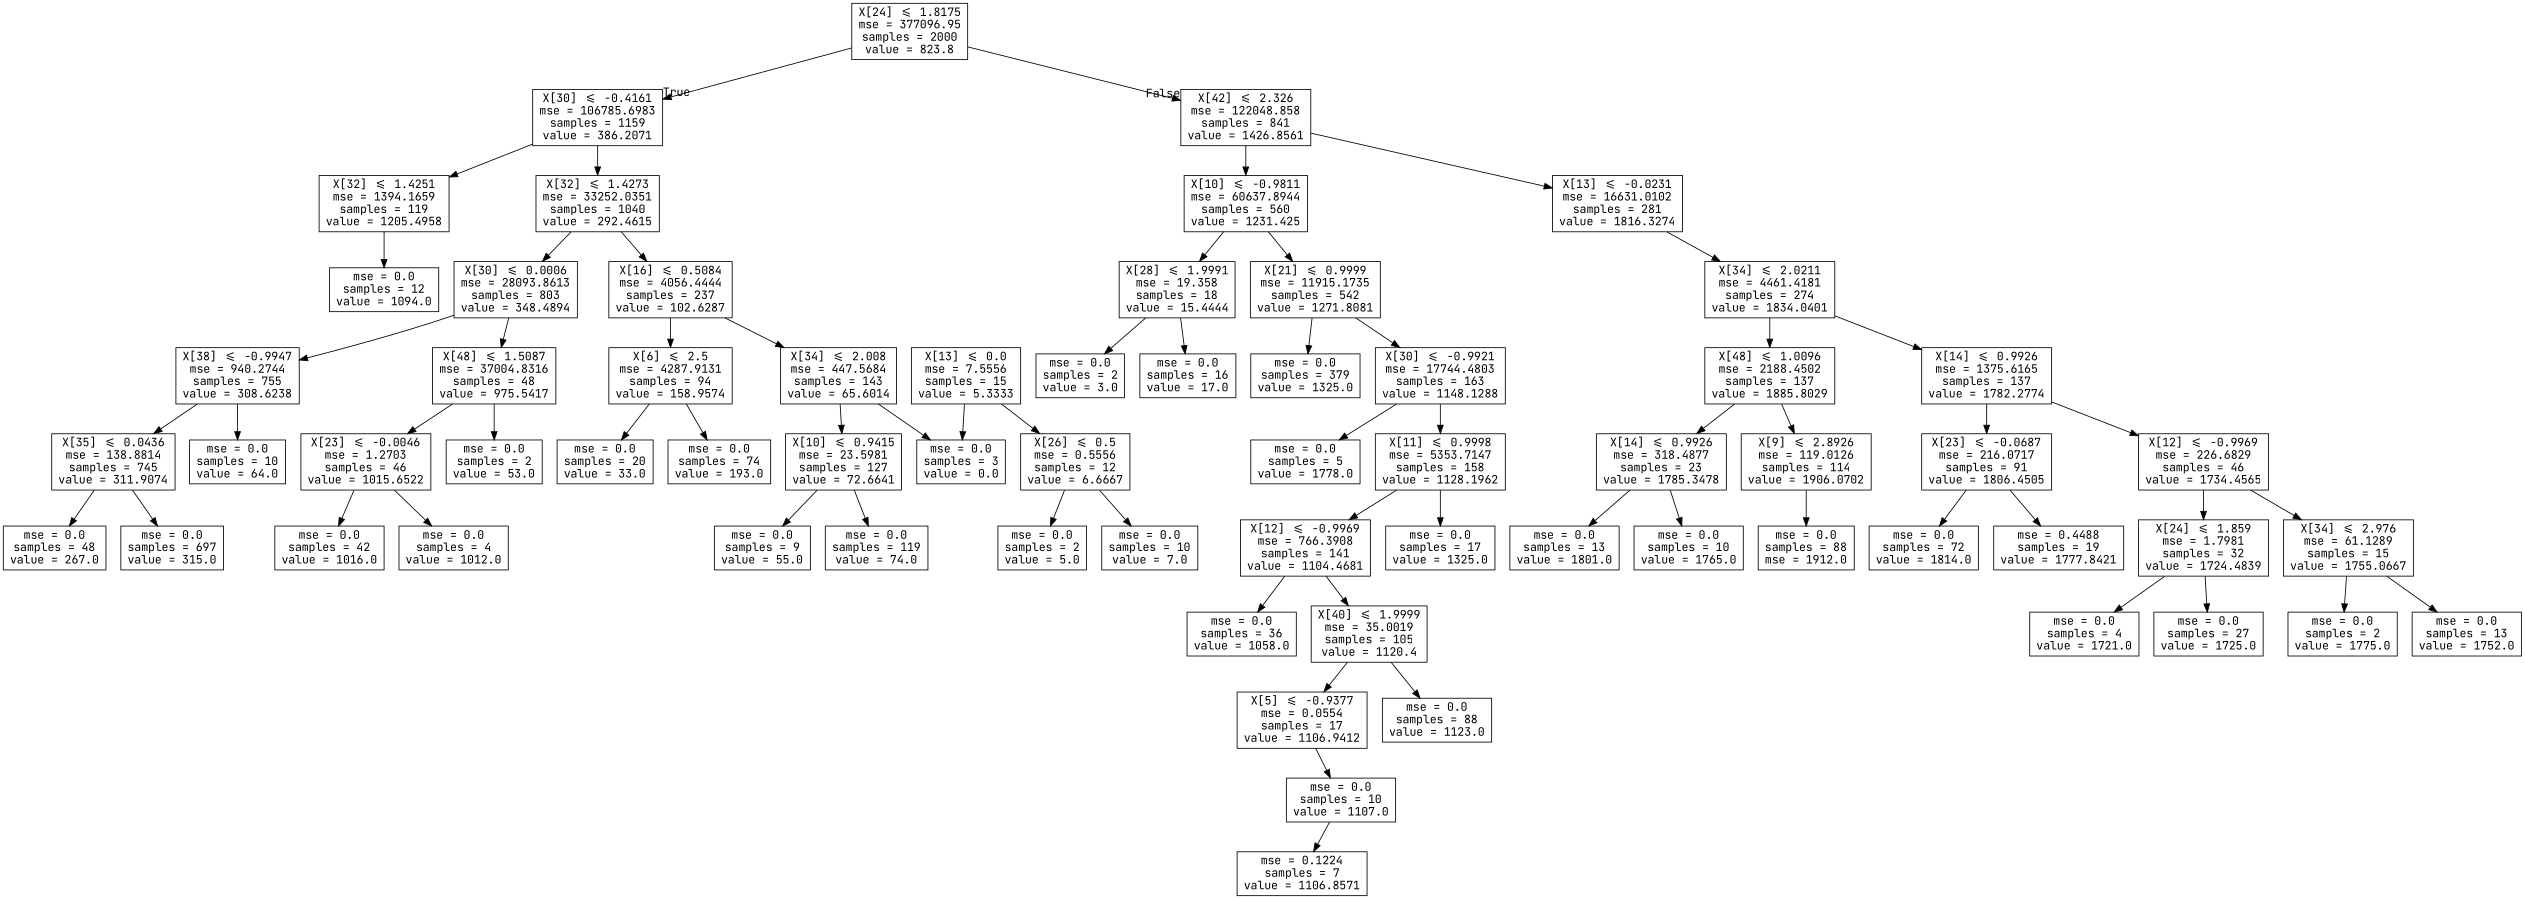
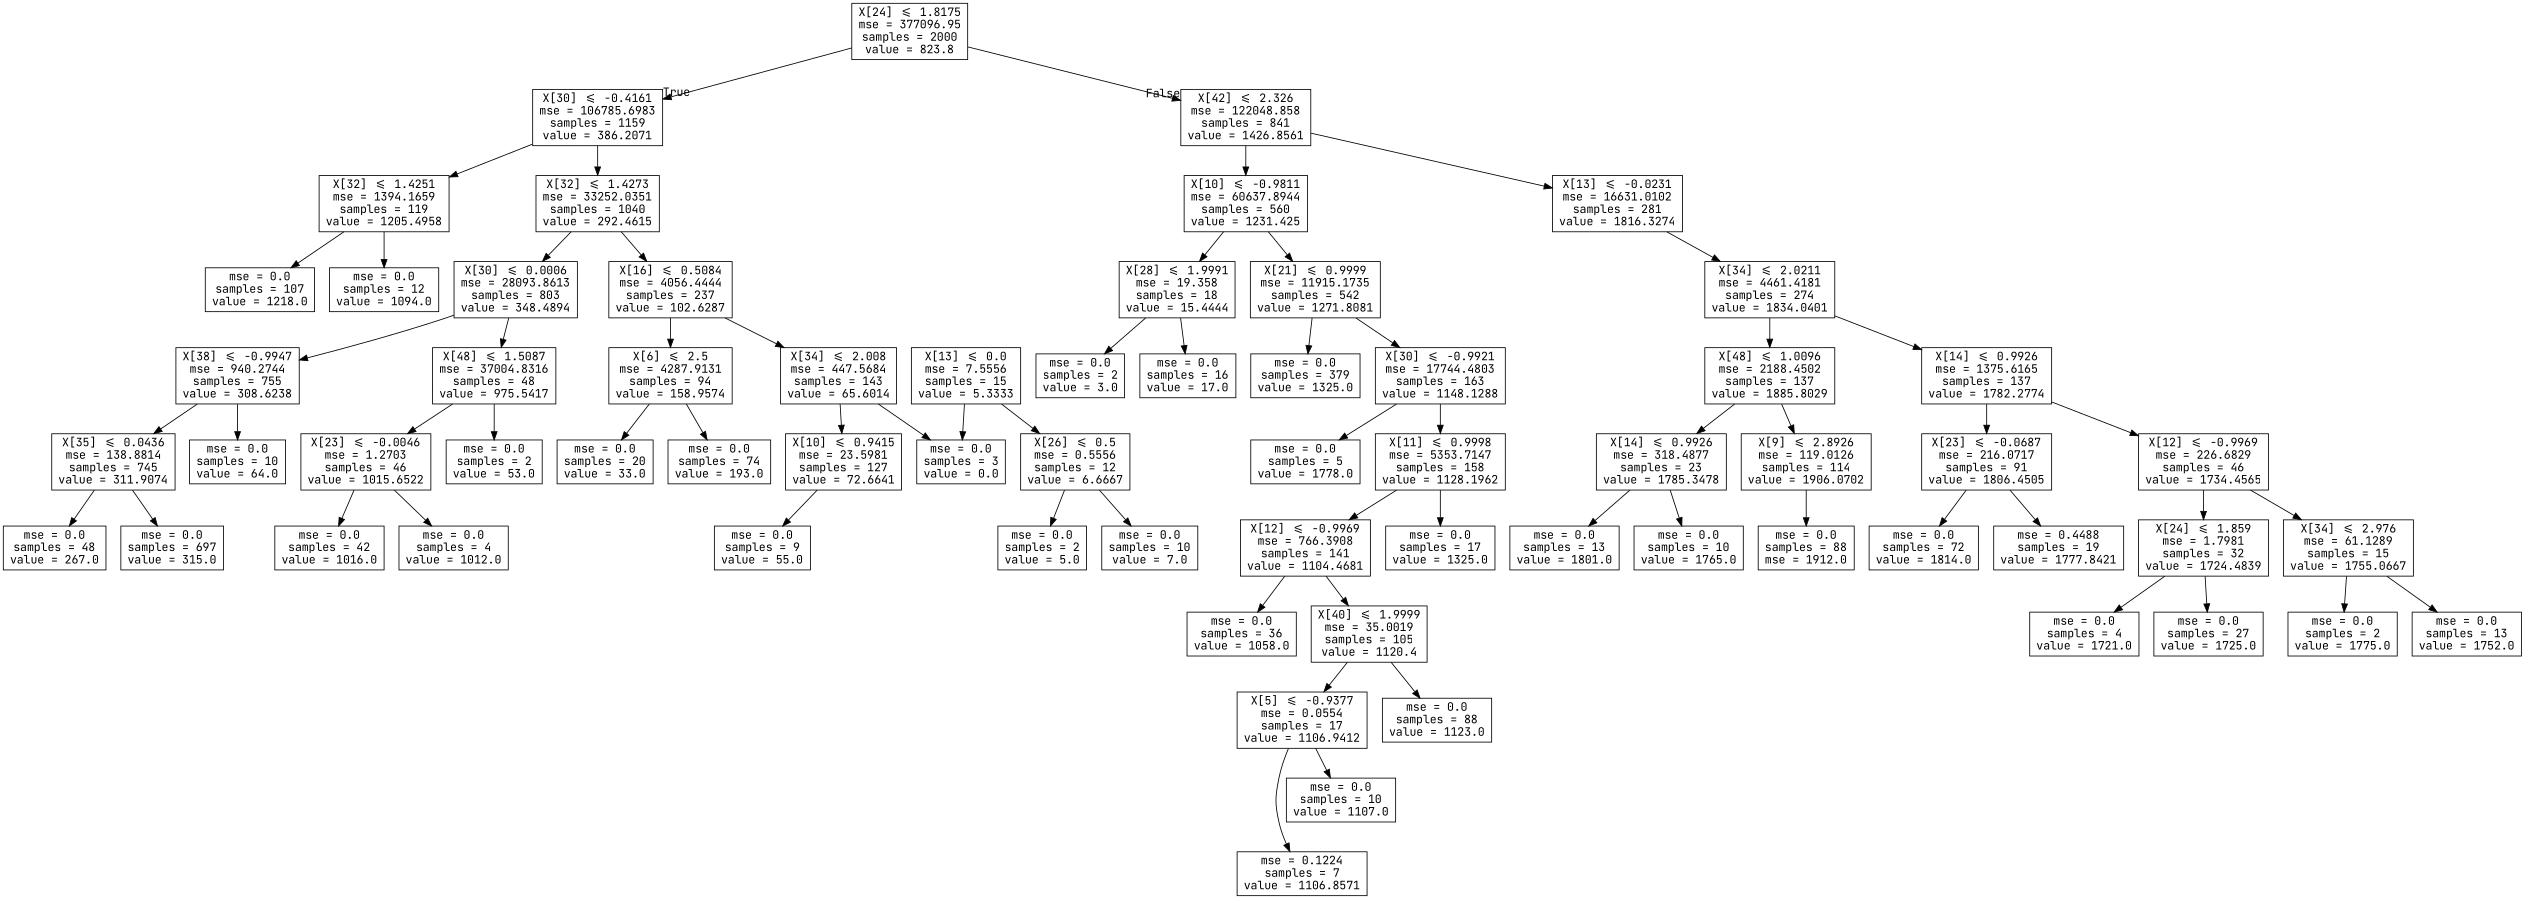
  digraph {
    fontname="JetBrains Mono"
    node [fontname="JetBrains Mono" shape=box]
    edge [fontname="JetBrains Mono"]
    n1 [label="X[24] <= 1.8175\nmse = 377096.95\nsamples = 2000\nvalue = 823.8"]
    n2 [label="X[30] <= -0.4161\nmse = 106785.6983\nsamples = 1159\nvalue = 386.2071"]
    n3 [label="X[42] <= 2.326\nmse = 122048.858\nsamples = 841\nvalue = 1426.8561"]
    n4 [label="X[32] <= 1.4251\nmse = 1394.1659\nsamples = 119\nvalue = 1205.4958"]
    n5 [label="X[32] <= 1.4273\nmse = 33252.0351\nsamples = 1040\nvalue = 292.4615"]
    n6 [label="X[10] <= -0.9811\nmse = 60637.8944\nsamples = 560\nvalue = 1231.425"]
    n7 [label="X[13] <= -0.0231\nmse = 16631.0102\nsamples = 281\nvalue = 1816.3274"]
+   n8 [label="mse = 0.0\nsamples = 107\nvalue = 1218.0"]
    n9 [label="mse = 0.0\nsamples = 12\nvalue = 1094.0"]
    n10 [label="X[30] <= 0.0006\nmse = 28093.8613\nsamples = 803\nvalue = 348.4894"]
    n11 [label="X[16] <= 0.5084\nmse = 4056.4444\nsamples = 237\nvalue = 102.6287"]
    n12 [label="X[38] <= -0.9947\nmse = 940.2744\nsamples = 755\nvalue = 308.6238"]
    n13 [label="X[48] <= 1.5087\nmse = 37004.8316\nsamples = 48\nvalue = 975.5417"]
    n14 [label="X[6] <= 2.5\nmse = 4287.9131\nsamples = 94\nvalue = 158.9574"]
    n15 [label="X[34] <= 2.008\nmse = 447.5684\nsamples = 143\nvalue = 65.6014"]
    n16 [label="X[35] <= 0.0436\nmse = 138.8814\nsamples = 745\nvalue = 311.9074"]
    n17 [label="mse = 0.0\nsamples = 10\nvalue = 64.0"]
    n18 [label="X[23] <= -0.0046\nmse = 1.2703\nsamples = 46\nvalue = 1015.6522"]
    n19 [label="mse = 0.0\nsamples = 2\nvalue = 53.0"]
    n20 [label="mse = 0.0\nsamples = 48\nvalue = 267.0"]
    n21 [label="mse = 0.0\nsamples = 697\nvalue = 315.0"]
    n22 [label="mse = 0.0\nsamples = 42\nvalue = 1016.0"]
    n23 [label="mse = 0.0\nsamples = 4\nvalue = 1012.0"]
    n24 [label="mse = 0.0\nsamples = 20\nvalue = 33.0"]
    n25 [label="mse = 0.0\nsamples = 74\nvalue = 193.0"]
    n26 [label="X[10] <= 0.9415\nmse = 23.5981\nsamples = 127\nvalue = 72.6641"]
    n27 [label="mse = 0.0\nsamples = 3\nvalue = 0.0"]
    n28 [label="X[13] <= 0.0\nmse = 7.5556\nsamples = 15\nvalue = 5.3333"]
    n29 [label="X[26] <= 0.5\nmse = 0.5556\nsamples = 12\nvalue = 6.6667"]
    n30 [label="mse = 0.0\nsamples = 9\nvalue = 55.0"]
-   n31 [label="mse = 0.0\nsamples = 119\nvalue = 74.0"]
    n32 [label="mse = 0.0\nsamples = 2\nvalue = 5.0"]
    n33 [label="mse = 0.0\nsamples = 10\nvalue = 7.0"]
    n34 [label="X[28] <= 1.9991\nmse = 19.358\nsamples = 18\nvalue = 15.4444"]
    n35 [label="X[21] <= 0.9999\nmse = 11915.1735\nsamples = 542\nvalue = 1271.8081"]
    n36 [label="X[34] <= 2.0211\nmse = 4461.4181\nsamples = 274\nvalue = 1834.0401"]
    n37 [label="mse = 0.0\nsamples = 2\nvalue = 3.0"]
    n38 [label="mse = 0.0\nsamples = 16\nvalue = 17.0"]
    n39 [label="mse = 0.0\nsamples = 379\nvalue = 1325.0"]
    n40 [label="X[30] <= -0.9921\nmse = 17744.4803\nsamples = 163\nvalue = 1148.1288"]
    n41 [label="mse = 0.0\nsamples = 5\nvalue = 1778.0"]
    n42 [label="X[11] <= 0.9998\nmse = 5353.7147\nsamples = 158\nvalue = 1128.1962"]
    n43 [label="X[12] <= -0.9969\nmse = 766.3908\nsamples = 141\nvalue = 1104.4681"]
    n44 [label="mse = 0.0\nsamples = 17\nvalue = 1325.0"]
    n45 [label="mse = 0.0\nsamples = 36\nvalue = 1058.0"]
    n46 [label="X[40] <= 1.9999\nmse = 35.0019\nsamples = 105\nvalue = 1120.4"]
    n47 [label="X[5] <= -0.9377\nmse = 0.0554\nsamples = 17\nvalue = 1106.9412"]
    n48 [label="mse = 0.0\nsamples = 88\nvalue = 1123.0"]
    n49 [label="mse = 0.1224\nsamples = 7\nvalue = 1106.8571"]
    n50 [label="mse = 0.0\nsamples = 10\nvalue = 1107.0"]
    n51 [label="X[48] <= 1.0096\nmse = 2188.4502\nsamples = 137\nvalue = 1885.8029"]
    n52 [label="X[14] <= 0.9926\nmse = 1375.6165\nsamples = 137\nvalue = 1782.2774"]
    n53 [label="X[14] <= 0.9926\nmse = 318.4877\nsamples = 23\nvalue = 1785.3478"]
    n54 [label="X[9] <= 2.8926\nmse = 119.0126\nsamples = 114\nvalue = 1906.0702"]
    n55 [label="X[23] <= -0.0687\nmse = 216.0717\nsamples = 91\nvalue = 1806.4505"]
    n56 [label="X[12] <= -0.9969\nmse = 226.6829\nsamples = 46\nvalue = 1734.4565"]
    n57 [label="mse = 0.0\nsamples = 13\nvalue = 1801.0"]
    n58 [label="mse = 0.0\nsamples = 10\nvalue = 1765.0"]
    n59 [label="mse = 0.0\nsamples = 88\nmse = 1912.0"]
    n60 [label="mse = 0.0\nsamples = 72\nvalue = 1814.0"]
    n61 [label="mse = 0.4488\nsamples = 19\nvalue = 1777.8421"]
    n62 [label="X[24] <= 1.859\nmse = 1.7981\nsamples = 32\nvalue = 1724.4839"]
    n63 [label="X[34] <= 2.976\nmse = 61.1289\nsamples = 15\nvalue = 1755.0667"]
    n64 [label="mse = 0.0\nsamples = 4\nvalue = 1721.0"]
    n65 [label="mse = 0.0\nsamples = 27\nvalue = 1725.0"]
    n66 [label="mse = 0.0\nsamples = 2\nvalue = 1775.0"]
    n67 [label="mse = 0.0\nsamples = 13\nvalue = 1752.0"]
    n1 -> n2 [headlabel=True labelangle=45 labeldistance=2.5]
    n1 -> n3 [headlabel=False labelangle=-45 labeldistance=2.5]
    n2 -> n4
    n2 -> n5
    n3 -> n6
    n3 -> n7
+   n4 -> n8
    n4 -> n9
    n5 -> n10
    n5 -> n11
    n6 -> n34
    n6 -> n35
    n7 -> n36
    n10 -> n12
    n10 -> n13
    n11 -> n14
    n11 -> n15
    n12 -> n16
    n12 -> n17
    n13 -> n18
    n13 -> n19
    n14 -> n24
    n14 -> n25
    n15 -> n26
    n15 -> n27
    n16 -> n20
    n16 -> n21
    n18 -> n22
    n18 -> n23
    n26 -> n30
-   n26 -> n31
    n28 -> n27
    n28 -> n29
    n29 -> n32
    n29 -> n33
    n34 -> n37
    n34 -> n38
    n35 -> n39
    n35 -> n40
    n36 -> n51
    n36 -> n52
    n40 -> n41
    n40 -> n42
    n42 -> n43
    n42 -> n44
    n43 -> n45
    n43 -> n46
    n46 -> n47
    n46 -> n48
-   n50 -> n49
+   n47 -> n49
    n47 -> n50
    n51 -> n53
    n51 -> n54
    n52 -> n55
    n52 -> n56
    n53 -> n57
    n53 -> n58
    n54 -> n59
    n55 -> n60
    n55 -> n61
    n56 -> n62
    n56 -> n63
    n62 -> n64
    n62 -> n65
    n63 -> n66
    n63 -> n67
  }
